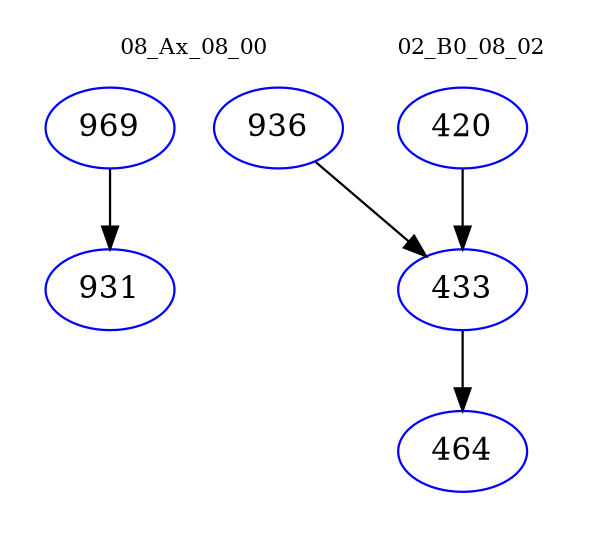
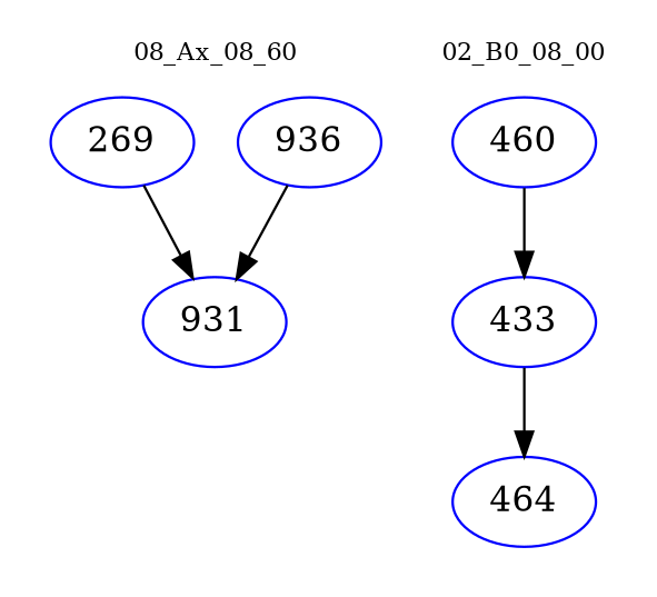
  digraph {
    node [color=blue]
    edge [color=black]
    n1 [label=936]
    n2 [label=931]
-   n3 [label=969]
-   n4 [label=420]
+   n3 [label=269]
+   n4 [label=460]
    n5 [label=433]
    n6 [label=464]
    subgraph cluster_1 {
      color=white
      fontsize=10
-     label="08_Ax_08_00"
+     label="08_Ax_08_60"
      n1
      n2
      n3
    }
    subgraph cluster_2 {
      color=white
      fontsize=10
-     label="02_B0_08_02"
+     label="02_B0_08_00"
      n4
      n5
      n6
    }
-   n1 -> n5
+   n1 -> n2
    n3 -> n2
    n4 -> n5
    n5 -> n6
  }
